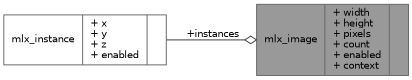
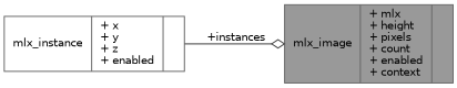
  digraph {
    rankdir=LR
    node [color=gray40 fontname=Helvetica fontsize=10 shape=record style=filled]
-   n1 [fillcolor=grey60 fontcolor=black height=0.2 label="{mlx_image\n|+ width\l+ height\l+ pixels\l+ count\l+ enabled\l+ context\l|}" width=0.4]
+   n1 [fillcolor=grey60 fontcolor=black height=0.2 label="{mlx_image\n|+ mlx\l+ height\l+ pixels\l+ count\l+ enabled\l+ context\l|}" width=0.4]
    n2 [fillcolor=white height=0.2 label="{mlx_instance\n|+ x\l+ y\l+ z\l+ enabled\l|}" width=0.4]
    n2 -> n1 [arrowhead=odiamond color=grey25 fontname=Helvetica fontsize=10 label=" +instances" labelfontname=Helvetica labelfontsize=10 style=solid]
  }
